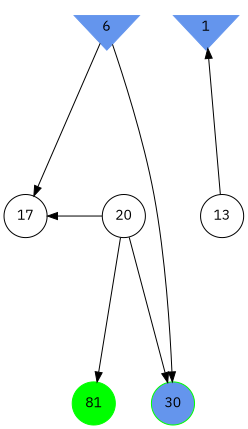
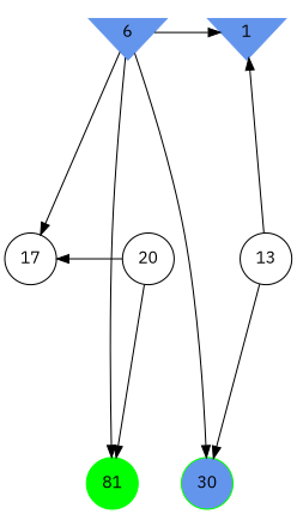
  digraph {
    fontname="IBM Plex Sans"
    ranksep=2.0
    node [color=black fontname="IBM Plex Sans" shape=circle style=filled]
    edge [fontname="IBM Plex Sans"]
    1 [color=cornflowerblue shape=invtriangle]
    6 [color=cornflowerblue shape=invtriangle]
    13 [style=""]
    n4 [label=17 style=""]
    20 [style=""]
    30 [color=green fillcolor=cornflowerblue]
    n7 [color=green label=81]
    subgraph sub_1 {
      rank=same
      1
      6
    }
    subgraph sub_2 {
      rank=same
      13
      n4
      20
    }
    subgraph sub_3 {
      rank=same
      30
      n7
    }
+   6 -> 1
    6 -> n4
    6 -> 30
+   6 -> n7
    13 -> 1
-   20 -> 30
+   13 -> 30
    20 -> n4
    20 -> n7
  }
